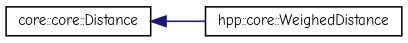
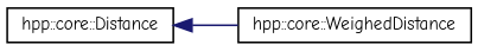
  digraph {
    rankdir=LR
    fontname="Comic Neue"
    node [color=black fillcolor=white fontname="Comic Neue" fontsize=10 shape=record style=filled]
-   n1 [height=0.2 label="core::core::Distance" width=0.4]
+   n1 [height=0.2 label="hpp::core::Distance" width=0.4]
    n2 [height=0.2 label="hpp::core::WeighedDistance" width=0.4]
    n1 -> n2 [color=midnightblue dir=back fontname="Comic Neue" fontsize=10 labelfontname=Helvetica labelfontsize=10 style=solid]
  }
